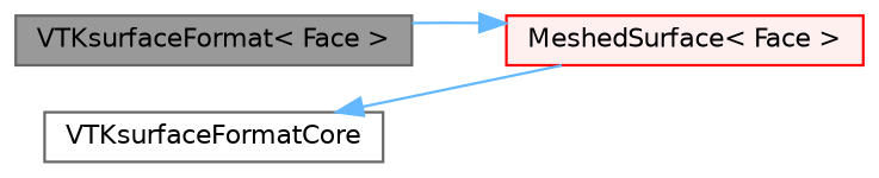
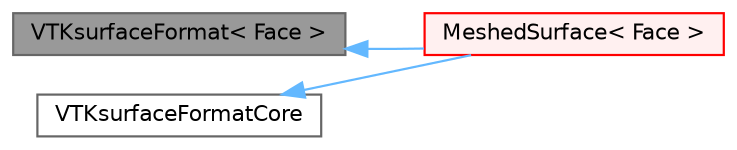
  digraph {
    rankdir=LR
    node [color=gray40 fontname=Helvetica fontsize=10 shape=box style=filled]
    edge [color=steelblue1 dir=back fontname=Helvetica fontsize=10 labelfontname=Helvetica labelfontsize=10 style=solid]
    n1 [fillcolor=grey60 fontcolor=black height=0.2 label="VTKsurfaceFormat\< Face \>" width=0.4]
    n2 [color=red fillcolor="#FFF0F0" height=0.2 label="MeshedSurface\< Face \>" width=0.4]
    n3 [fillcolor=white height=0.2 label=VTKsurfaceFormatCore width=0.4]
-   n2 -> n1
+   n1 -> n2
    n3 -> n2
  }
